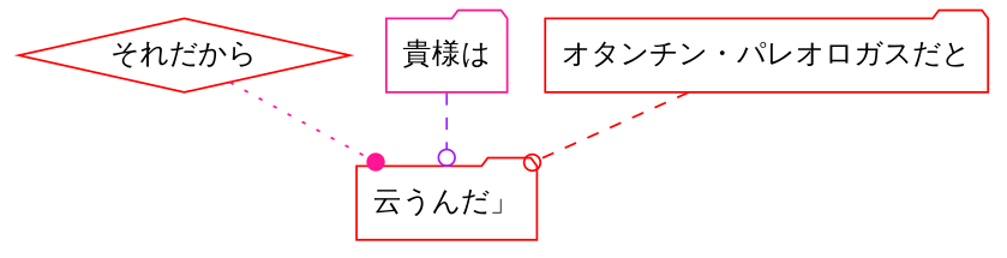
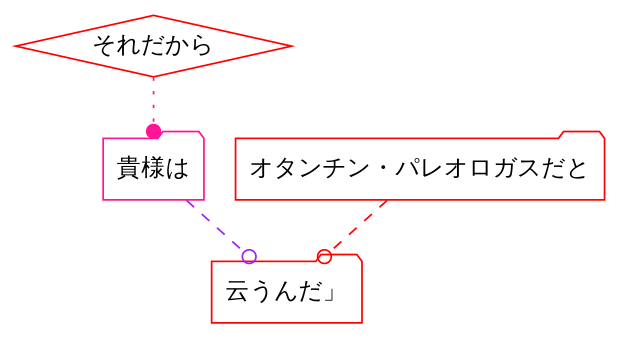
  digraph {
    fontname="Noto Sans"
    node [color=red fontname="Noto Sans" shape=folder]
    edge [arrowhead=odot fontname="Noto Sans" style=dashed]
    n1 [label="それだから" shape=diamond]
    n2 [label="云うんだ」"]
    n3 [color=deeppink label="貴様は"]
    n4 [label="オタンチン・パレオロガスだと"]
-   n1 -> n2 [arrowhead=dot color=deeppink style=dotted]
+   n1 -> n3 [arrowhead=dot color=deeppink style=dotted]
    n3 -> n2 [color=purple]
    n4 -> n2 [color=red]
  }
